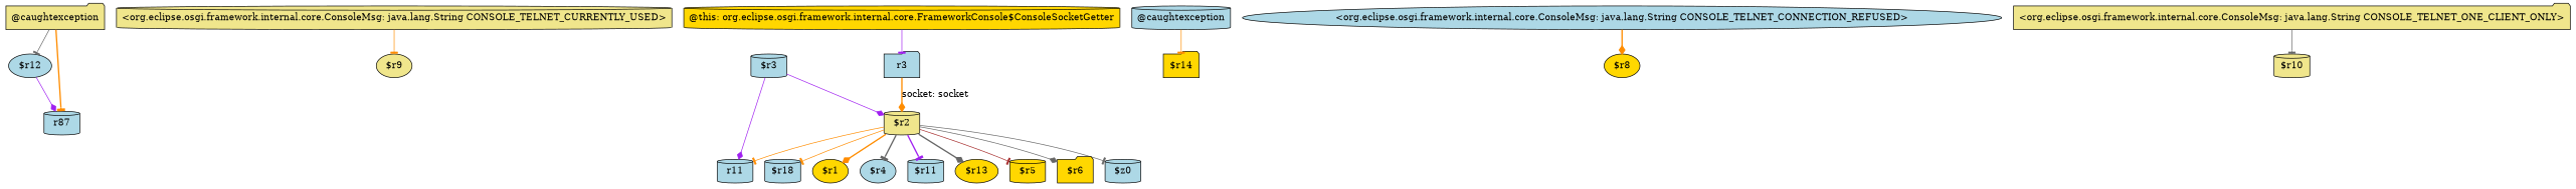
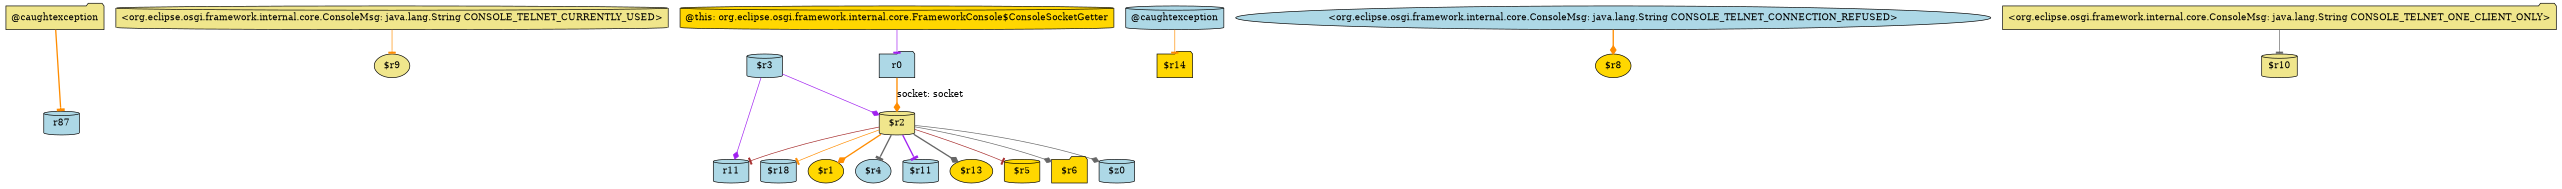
  digraph {
    node [fillcolor=lightblue shape=cylinder style=filled]
    edge [arrowhead=tee color=darkorange style=solid]
-   n1 [label="$r12" shape=ellipse]
    n2 [label=r87]
    n3 [fillcolor=khaki label="<org.eclipse.osgi.framework.internal.core.ConsoleMsg: java.lang.String CONSOLE_TELNET_CURRENTLY_USED>"]
    n4 [fillcolor=khaki label="$r9" shape=ellipse]
    n5 [fillcolor=khaki label="$r2"]
    n6 [label="$z0"]
    n7 [label="$r18"]
    n8 [fillcolor=gold label="$r1" shape=ellipse]
    n9 [label="$r4" shape=ellipse]
    n10 [label="$r11"]
    n11 [label=r11]
    n12 [fillcolor=gold label="$r13" shape=ellipse]
    n13 [fillcolor=gold label="$r5"]
    n14 [fillcolor=gold label="$r6" shape=folder]
    n15 [label="$r3"]
    n16 [label="@caughtexception"]
    n17 [fillcolor=gold label="$r14" shape=folder]
    n18 [label="<org.eclipse.osgi.framework.internal.core.ConsoleMsg: java.lang.String CONSOLE_TELNET_CONNECTION_REFUSED>" shape=ellipse]
    n19 [fillcolor=gold label="$r8" shape=ellipse]
    n20 [fillcolor=gold label="@this: org.eclipse.osgi.framework.internal.core.FrameworkConsole$ConsoleSocketGetter"]
-   n21 [label=r3 shape=folder]
+   n21 [label=r0 shape=folder]
    n22 [fillcolor=khaki label="@caughtexception" shape=folder]
    n23 [fillcolor=khaki label="<org.eclipse.osgi.framework.internal.core.ConsoleMsg: java.lang.String CONSOLE_TELNET_ONE_CLIENT_ONLY>" shape=folder]
    n24 [fillcolor=khaki label="$r10"]
-   n1 -> n2 [arrowhead=diamond color=purple]
    n3 -> n4
-   n5 -> n6 [color=gray40]
+   n5 -> n6 [arrowhead=diamond color=gray40]
    n5 -> n7
    n5 -> n8 [arrowhead=diamond style=bold]
    n5 -> n9 [color=gray40 style=bold]
    n5 -> n10 [color=purple style=bold]
-   n5 -> n11
+   n5 -> n11 [color=brown]
    n5 -> n12 [arrowhead=diamond color=gray40 style=bold]
    n5 -> n13 [color=brown]
    n5 -> n14 [arrowhead=diamond color=gray40]
    n15 -> n5 [arrowhead=diamond color=purple]
    n15 -> n11 [arrowhead=diamond color=purple]
    n16 -> n17
    n18 -> n19 [arrowhead=diamond style=bold]
    n20 -> n21 [color=purple]
    n21 -> n5 [arrowhead=diamond label="socket: socket" style=bold]
-   n22 -> n1 [color=gray40]
    n22 -> n2 [style=bold]
    n23 -> n24 [color=gray40]
  }
